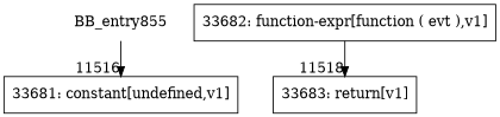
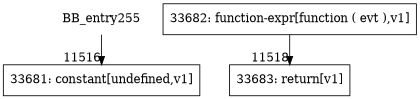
  digraph {
    rankdir=TD
    node [shape=record]
    edge [headport=n tailport=s]
-   BB_entry855 [shape=none]
+   BB_entry855 [shape=none label=BB_entry255]
    n2 [label="{33681: constant[undefined,v1]}"]
    n3 [label="{33682: function-expr[function ( evt ),v1]}"]
    n4 [label="{33683: return[v1]}"]
    BB_entry855 -> n2 [headlabel="    11516"]
    n3 -> n4 [headlabel="      11518"]
  }
